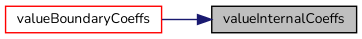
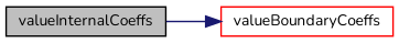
  digraph {
    rankdir=LR
    fontname=Nunito
    node [fontname=Nunito fontsize=10 shape=record]
    n1 [color=black fillcolor=grey75 fontcolor=black height=0.2 label=valueInternalCoeffs style=filled width=0.4]
    n2 [color=red height=0.2 label=valueBoundaryCoeffs width=0.4]
-   n2 -> n1 [color=midnightblue fontname=Nunito fontsize=10 labelfontname=FreeSans labelfontsize=10 style=solid]
+   n1 -> n2 [color=midnightblue fontname=Nunito fontsize=10 labelfontname=FreeSans labelfontsize=10 style=solid]
  }
